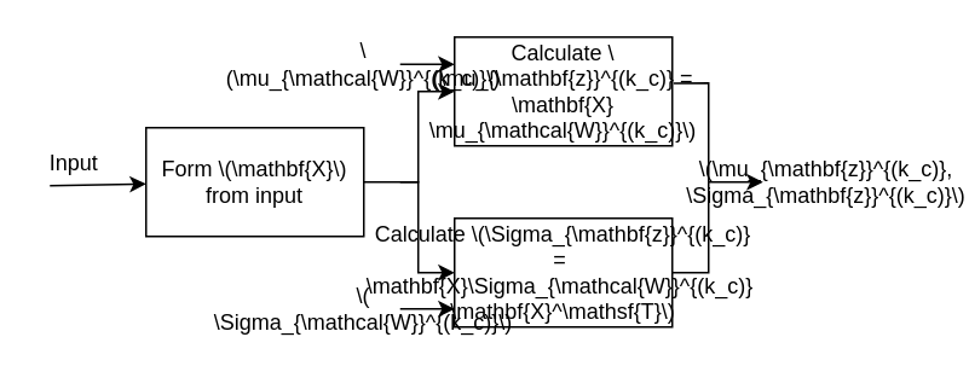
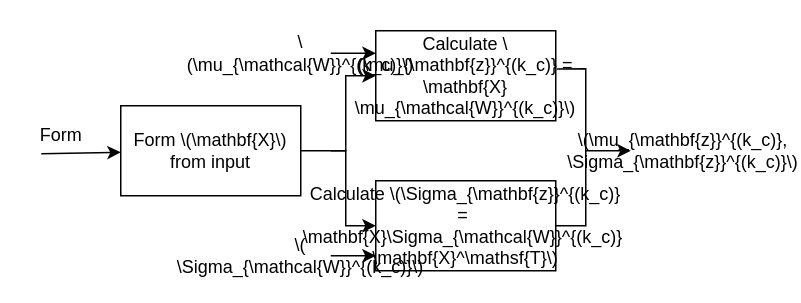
  <mxCell id="0" />
  <mxCell id="1" parent="0" />
  <mxCell id="2" style="edgeStyle=orthogonalEdgeStyle;rounded=0;orthogonalLoop=1;jettySize=auto;html=1;exitX=1;exitY=0.5;exitDx=0;exitDy=0;entryX=0;entryY=0.5;entryDx=0;entryDy=0;" edge="1" parent="1" source="3" target="6"><mxGeometry relative="1" as="geometry"><Array as="points"><mxPoint x="230" y="100" /><mxPoint x="230" y="150" /></Array></mxGeometry></mxCell>
  <mxCell id="3" value="Form \(\mathbf{X}\) from input " style="rounded=0;whiteSpace=wrap;html=1;" vertex="1" parent="1"><mxGeometry x="80" y="70" width="120" height="60" as="geometry" /></mxCell>
  <mxCell id="4" value="" style="endArrow=classic;html=1;" edge="1" parent="1" target="3"><mxGeometry width="50" height="50" relative="1" as="geometry"><mxPoint x="27" y="102" as="sourcePoint" /><mxPoint x="-30" y="60" as="targetPoint" /></mxGeometry></mxCell>
  <mxCell id="5" value="Calculate \(\mu_{\mathbf{z}}^{(k_c)} = \mathbf{X} \mu_{\mathcal{W}}^{(k_c)}\)" style="rounded=0;whiteSpace=wrap;html=1;" vertex="1" parent="1"><mxGeometry x="250" y="20" width="120" height="60" as="geometry" /></mxCell>
  <mxCell id="6" value="Calculate \(\Sigma_{\mathbf{z}}^{(k_c)} =&amp;nbsp; \mathbf{X}\Sigma_{\mathcal{W}}^{(k_c)}&amp;nbsp; \mathbf{X}^\mathsf{T}\)" style="rounded=0;whiteSpace=wrap;html=1;" vertex="1" parent="1"><mxGeometry x="250" y="120" width="120" height="60" as="geometry" /></mxCell>
- <mxCell id="7" value="Input" style="text;html=1;align=center;verticalAlign=middle;resizable=0;points=[];autosize=1;" vertex="1" parent="1"><mxGeometry x="20" y="80" width="40" height="20" as="geometry" /></mxCell>
+ <mxCell id="7" value="Form" style="text;html=1;align=center;verticalAlign=middle;resizable=0;points=[];autosize=1;" vertex="1" parent="1"><mxGeometry x="20" y="80" width="40" height="20" as="geometry" /></mxCell>
  <mxCell id="8" value="" style="endArrow=classic;html=1;entryX=0;entryY=0.5;entryDx=0;entryDy=0;edgeStyle=orthogonalEdgeStyle;rounded=0;" edge="1" parent="1" target="5"><mxGeometry width="50" height="50" relative="1" as="geometry"><mxPoint x="220" y="100" as="sourcePoint" /><mxPoint x="260" y="50" as="targetPoint" /><Array as="points"><mxPoint x="230" y="100" /><mxPoint x="230" y="50" /></Array></mxGeometry></mxCell>
  <mxCell id="9" value="" style="endArrow=classic;html=1;entryX=0;entryY=0.25;entryDx=0;entryDy=0;exitX=1;exitY=0.5;exitDx=0;exitDy=0;" edge="1" parent="1" source="10" target="5"><mxGeometry width="50" height="50" relative="1" as="geometry"><mxPoint x="280" y="34.775" as="sourcePoint" /><mxPoint x="270" y="20" as="targetPoint" /></mxGeometry></mxCell>
  <mxCell id="10" value="\(\mu_{\mathcal{W}}^{(k_c)}\)" style="text;html=1;strokeColor=none;fillColor=none;align=center;verticalAlign=middle;whiteSpace=wrap;rounded=0;" vertex="1" parent="1"><mxGeometry x="180" y="20" width="40" height="30" as="geometry" /></mxCell>
  <mxCell id="11" value="" style="endArrow=classic;html=1;exitX=1;exitY=0.5;exitDx=0;exitDy=0;" edge="1" parent="1" source="12"><mxGeometry width="50" height="50" relative="1" as="geometry"><mxPoint x="220" y="169.76" as="sourcePoint" /><mxPoint x="250" y="170" as="targetPoint" /></mxGeometry></mxCell>
  <mxCell id="12" value="\( \Sigma_{\mathcal{W}}^{(k_c)}\)" style="text;html=1;strokeColor=none;fillColor=none;align=center;verticalAlign=middle;whiteSpace=wrap;rounded=0;" vertex="1" parent="1"><mxGeometry x="180" y="160" width="40" height="20" as="geometry" /></mxCell>
  <mxCell id="13" value="" style="endArrow=classic;html=1;exitX=1.006;exitY=0.424;exitDx=0;exitDy=0;exitPerimeter=0;edgeStyle=orthogonalEdgeStyle;rounded=0;" edge="1" parent="1" source="5" target="15"><mxGeometry width="50" height="50" relative="1" as="geometry"><mxPoint x="380" y="80" as="sourcePoint" /><mxPoint x="410" y="100" as="targetPoint" /><Array as="points"><mxPoint x="390" y="45" /><mxPoint x="390" y="100" /></Array></mxGeometry></mxCell>
  <mxCell id="14" value="" style="endArrow=none;html=1;exitX=1;exitY=0.5;exitDx=0;exitDy=0;rounded=0;edgeStyle=orthogonalEdgeStyle;" edge="1" parent="1" source="6"><mxGeometry width="50" height="50" relative="1" as="geometry"><mxPoint x="400" y="190" as="sourcePoint" /><mxPoint x="390" y="100" as="targetPoint" /><Array as="points"><mxPoint x="390" y="150" /><mxPoint x="390" y="110" /></Array></mxGeometry></mxCell>
  <mxCell id="15" value="\(\mu_{\mathbf{z}}^{(k_c)}, \Sigma_{\mathbf{z}}^{(k_c)}\)" style="text;html=1;strokeColor=none;fillColor=none;align=center;verticalAlign=middle;whiteSpace=wrap;rounded=0;" vertex="1" parent="1"><mxGeometry x="420" y="90" width="70" height="20" as="geometry" /></mxCell>
